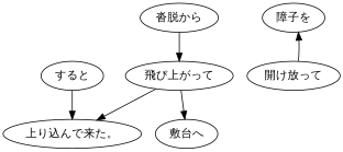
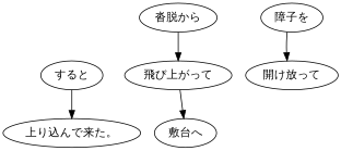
  digraph {
    n1 [label="すると"]
    n2 [label="上り込んで来た。"]
    n3 [label="沓脱から"]
    n4 [label="飛び上がって"]
    n5 [label="敷台へ"]
    n6 [label="障子を"]
    n7 [label="開け放って"]
    n1 -> n2
    n3 -> n4
-   n4 -> n2
    n4 -> n5
-   n7 -> n6
+   n6 -> n7
  }
